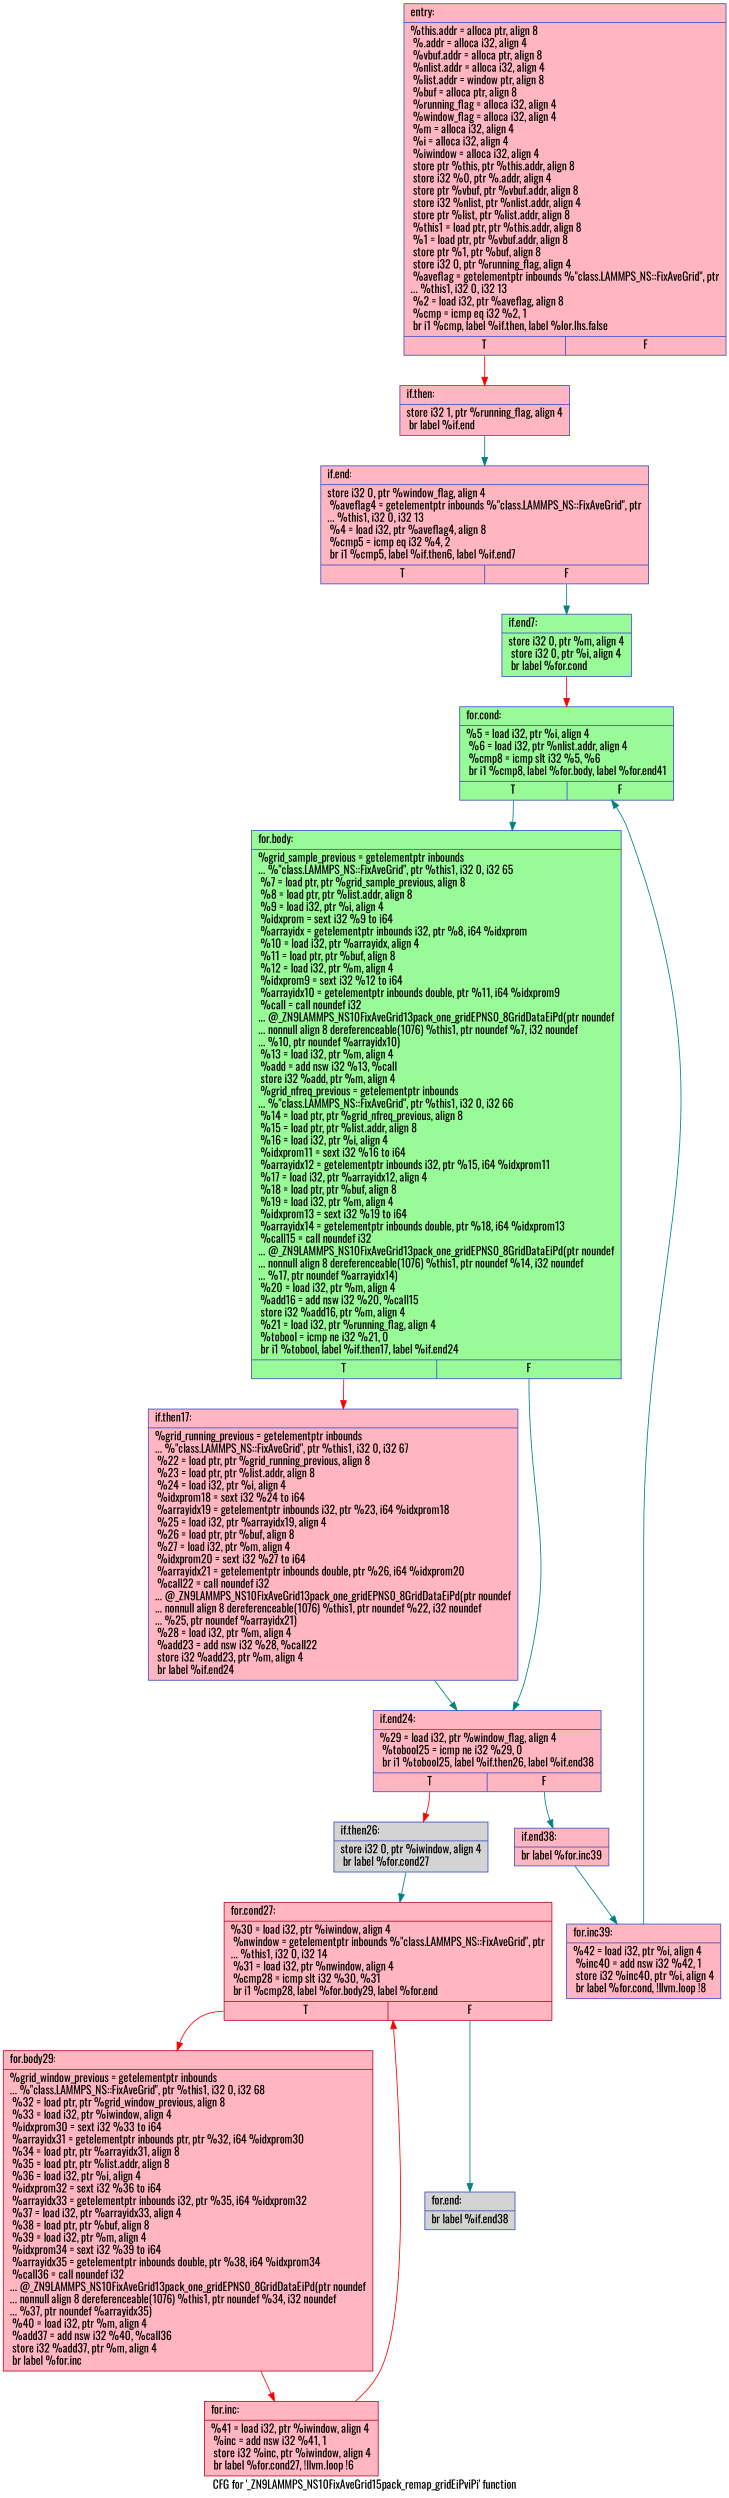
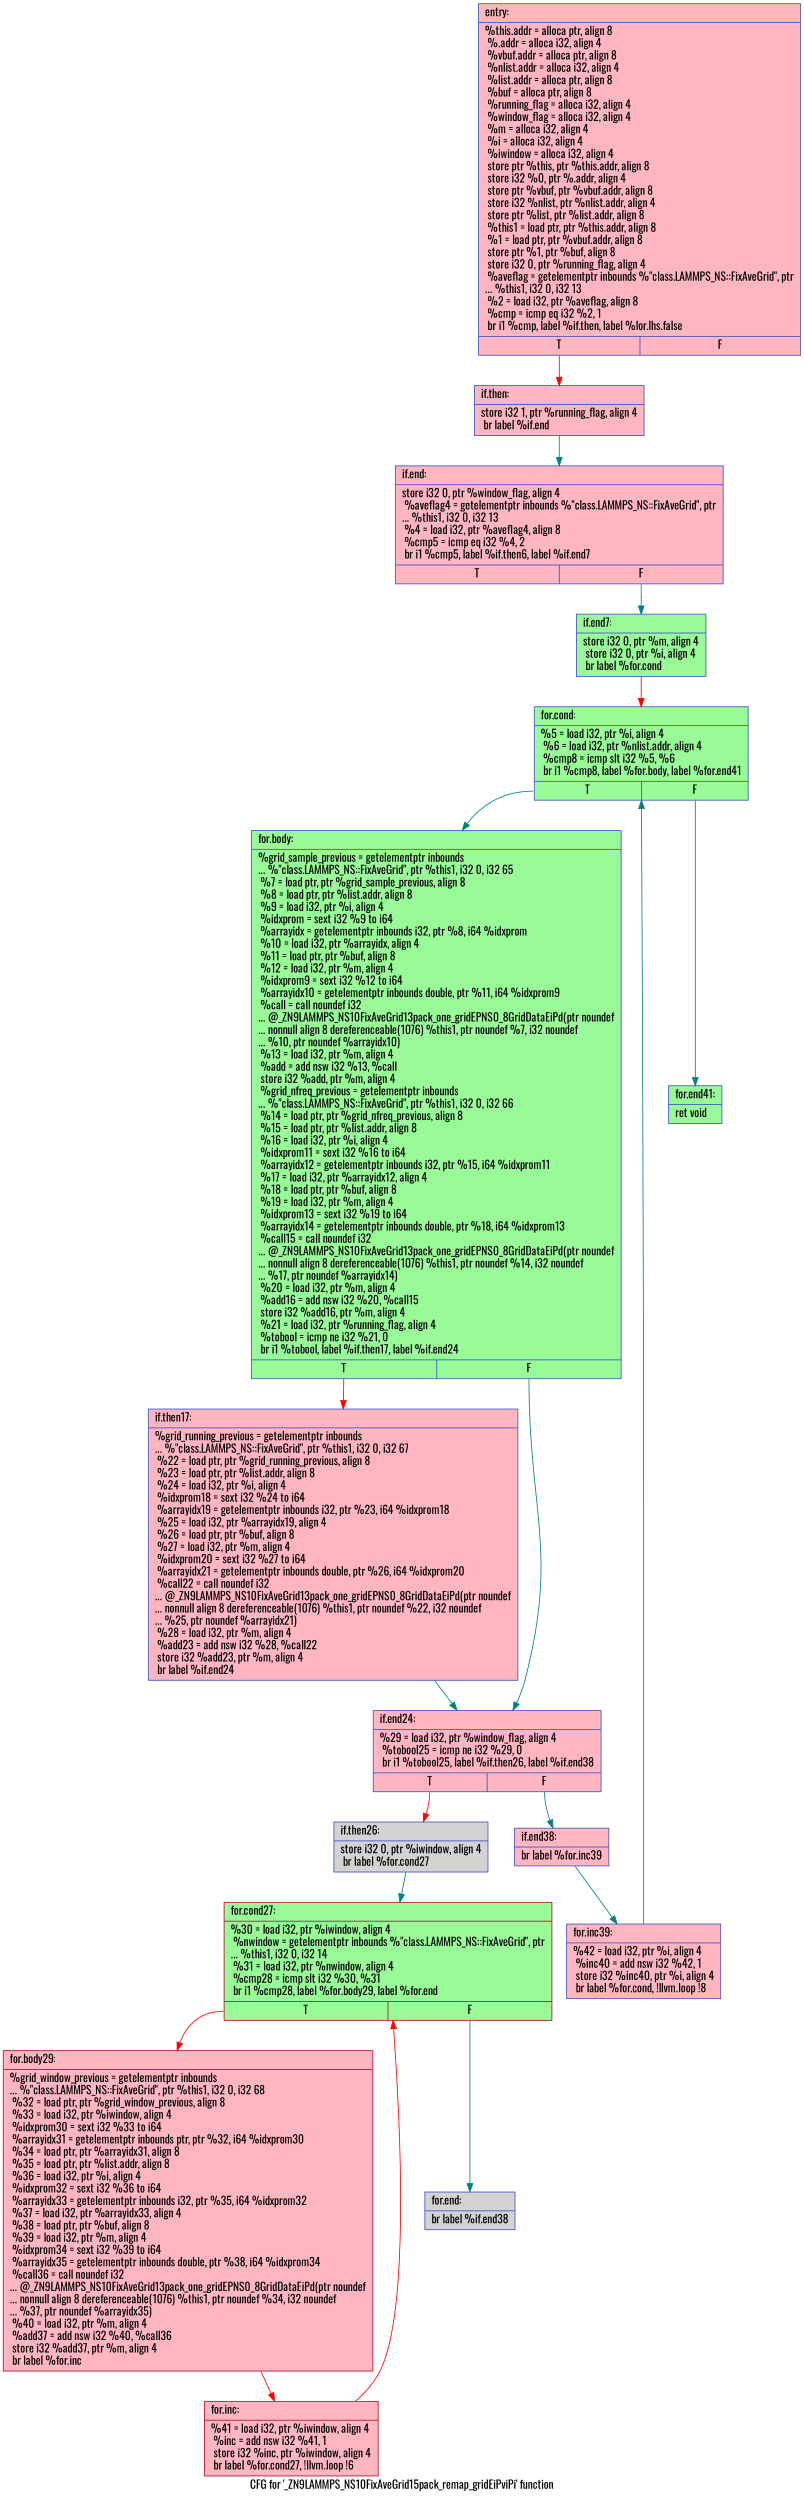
  digraph {
    fontname=Oswald
    label="CFG for '_ZN9LAMMPS_NS10FixAveGrid15pack_remap_gridEiPviPi' function"
    node [color="#3d50c3ff" fillcolor=lightpink fontname=Oswald shape=record style=filled]
    edge [color=teal fontname=Oswald]
-   n1 [label="{entry:\l|  %this.addr = alloca ptr, align 8\l  %.addr = alloca i32, align 4\l  %vbuf.addr = alloca ptr, align 8\l  %nlist.addr = alloca i32, align 4\l  %list.addr = window ptr, align 8\l  %buf = alloca ptr, align 8\l  %running_flag = alloca i32, align 4\l  %window_flag = alloca i32, align 4\l  %m = alloca i32, align 4\l  %i = alloca i32, align 4\l  %iwindow = alloca i32, align 4\l  store ptr %this, ptr %this.addr, align 8\l  store i32 %0, ptr %.addr, align 4\l  store ptr %vbuf, ptr %vbuf.addr, align 8\l  store i32 %nlist, ptr %nlist.addr, align 4\l  store ptr %list, ptr %list.addr, align 8\l  %this1 = load ptr, ptr %this.addr, align 8\l  %1 = load ptr, ptr %vbuf.addr, align 8\l  store ptr %1, ptr %buf, align 8\l  store i32 0, ptr %running_flag, align 4\l  %aveflag = getelementptr inbounds %\"class.LAMMPS_NS::FixAveGrid\", ptr\l... %this1, i32 0, i32 13\l  %2 = load i32, ptr %aveflag, align 8\l  %cmp = icmp eq i32 %2, 1\l  br i1 %cmp, label %if.then, label %lor.lhs.false\l|{<s0>T|<s1>F}}"]
+   n1 [label="{entry:\l|  %this.addr = alloca ptr, align 8\l  %.addr = alloca i32, align 4\l  %vbuf.addr = alloca ptr, align 8\l  %nlist.addr = alloca i32, align 4\l  %list.addr = alloca ptr, align 8\l  %buf = alloca ptr, align 8\l  %running_flag = alloca i32, align 4\l  %window_flag = alloca i32, align 4\l  %m = alloca i32, align 4\l  %i = alloca i32, align 4\l  %iwindow = alloca i32, align 4\l  store ptr %this, ptr %this.addr, align 8\l  store i32 %0, ptr %.addr, align 4\l  store ptr %vbuf, ptr %vbuf.addr, align 8\l  store i32 %nlist, ptr %nlist.addr, align 4\l  store ptr %list, ptr %list.addr, align 8\l  %this1 = load ptr, ptr %this.addr, align 8\l  %1 = load ptr, ptr %vbuf.addr, align 8\l  store ptr %1, ptr %buf, align 8\l  store i32 0, ptr %running_flag, align 4\l  %aveflag = getelementptr inbounds %\"class.LAMMPS_NS::FixAveGrid\", ptr\l... %this1, i32 0, i32 13\l  %2 = load i32, ptr %aveflag, align 8\l  %cmp = icmp eq i32 %2, 1\l  br i1 %cmp, label %if.then, label %lor.lhs.false\l|{<s0>T|<s1>F}}"]
    n2 [label="{if.then:\l|  store i32 1, ptr %running_flag, align 4\l  br label %if.end\l}"]
    n3 [label="{if.end:\l|  store i32 0, ptr %window_flag, align 4\l  %aveflag4 = getelementptr inbounds %\"class.LAMMPS_NS::FixAveGrid\", ptr\l... %this1, i32 0, i32 13\l  %4 = load i32, ptr %aveflag4, align 8\l  %cmp5 = icmp eq i32 %4, 2\l  br i1 %cmp5, label %if.then6, label %if.end7\l|{<s0>T|<s1>F}}"]
    n4 [fillcolor=palegreen label="{if.end7:\l|  store i32 0, ptr %m, align 4\l  store i32 0, ptr %i, align 4\l  br label %for.cond\l}"]
    n5 [fillcolor=palegreen label="{for.cond:\l|  %5 = load i32, ptr %i, align 4\l  %6 = load i32, ptr %nlist.addr, align 4\l  %cmp8 = icmp slt i32 %5, %6\l  br i1 %cmp8, label %for.body, label %for.end41\l|{<s0>T|<s1>F}}"]
    n6 [fillcolor=palegreen label="{for.body:\l|  %grid_sample_previous = getelementptr inbounds\l... %\"class.LAMMPS_NS::FixAveGrid\", ptr %this1, i32 0, i32 65\l  %7 = load ptr, ptr %grid_sample_previous, align 8\l  %8 = load ptr, ptr %list.addr, align 8\l  %9 = load i32, ptr %i, align 4\l  %idxprom = sext i32 %9 to i64\l  %arrayidx = getelementptr inbounds i32, ptr %8, i64 %idxprom\l  %10 = load i32, ptr %arrayidx, align 4\l  %11 = load ptr, ptr %buf, align 8\l  %12 = load i32, ptr %m, align 4\l  %idxprom9 = sext i32 %12 to i64\l  %arrayidx10 = getelementptr inbounds double, ptr %11, i64 %idxprom9\l  %call = call noundef i32\l... @_ZN9LAMMPS_NS10FixAveGrid13pack_one_gridEPNS0_8GridDataEiPd(ptr noundef\l... nonnull align 8 dereferenceable(1076) %this1, ptr noundef %7, i32 noundef\l... %10, ptr noundef %arrayidx10)\l  %13 = load i32, ptr %m, align 4\l  %add = add nsw i32 %13, %call\l  store i32 %add, ptr %m, align 4\l  %grid_nfreq_previous = getelementptr inbounds\l... %\"class.LAMMPS_NS::FixAveGrid\", ptr %this1, i32 0, i32 66\l  %14 = load ptr, ptr %grid_nfreq_previous, align 8\l  %15 = load ptr, ptr %list.addr, align 8\l  %16 = load i32, ptr %i, align 4\l  %idxprom11 = sext i32 %16 to i64\l  %arrayidx12 = getelementptr inbounds i32, ptr %15, i64 %idxprom11\l  %17 = load i32, ptr %arrayidx12, align 4\l  %18 = load ptr, ptr %buf, align 8\l  %19 = load i32, ptr %m, align 4\l  %idxprom13 = sext i32 %19 to i64\l  %arrayidx14 = getelementptr inbounds double, ptr %18, i64 %idxprom13\l  %call15 = call noundef i32\l... @_ZN9LAMMPS_NS10FixAveGrid13pack_one_gridEPNS0_8GridDataEiPd(ptr noundef\l... nonnull align 8 dereferenceable(1076) %this1, ptr noundef %14, i32 noundef\l... %17, ptr noundef %arrayidx14)\l  %20 = load i32, ptr %m, align 4\l  %add16 = add nsw i32 %20, %call15\l  store i32 %add16, ptr %m, align 4\l  %21 = load i32, ptr %running_flag, align 4\l  %tobool = icmp ne i32 %21, 0\l  br i1 %tobool, label %if.then17, label %if.end24\l|{<s0>T|<s1>F}}"]
+   n7 [fillcolor=palegreen label="{for.end41:\l|  ret void\l}"]
    n8 [label="{if.then17:\l|  %grid_running_previous = getelementptr inbounds\l... %\"class.LAMMPS_NS::FixAveGrid\", ptr %this1, i32 0, i32 67\l  %22 = load ptr, ptr %grid_running_previous, align 8\l  %23 = load ptr, ptr %list.addr, align 8\l  %24 = load i32, ptr %i, align 4\l  %idxprom18 = sext i32 %24 to i64\l  %arrayidx19 = getelementptr inbounds i32, ptr %23, i64 %idxprom18\l  %25 = load i32, ptr %arrayidx19, align 4\l  %26 = load ptr, ptr %buf, align 8\l  %27 = load i32, ptr %m, align 4\l  %idxprom20 = sext i32 %27 to i64\l  %arrayidx21 = getelementptr inbounds double, ptr %26, i64 %idxprom20\l  %call22 = call noundef i32\l... @_ZN9LAMMPS_NS10FixAveGrid13pack_one_gridEPNS0_8GridDataEiPd(ptr noundef\l... nonnull align 8 dereferenceable(1076) %this1, ptr noundef %22, i32 noundef\l... %25, ptr noundef %arrayidx21)\l  %28 = load i32, ptr %m, align 4\l  %add23 = add nsw i32 %28, %call22\l  store i32 %add23, ptr %m, align 4\l  br label %if.end24\l}"]
    n9 [label="{if.end24:\l|  %29 = load i32, ptr %window_flag, align 4\l  %tobool25 = icmp ne i32 %29, 0\l  br i1 %tobool25, label %if.then26, label %if.end38\l|{<s0>T|<s1>F}}"]
    n10 [fillcolor=lightgrey label="{if.then26:\l|  store i32 0, ptr %iwindow, align 4\l  br label %for.cond27\l}"]
    n11 [label="{if.end38:\l|  br label %for.inc39\l}"]
-   n12 [color="#b70d28ff" label="{for.cond27:\l|  %30 = load i32, ptr %iwindow, align 4\l  %nwindow = getelementptr inbounds %\"class.LAMMPS_NS::FixAveGrid\", ptr\l... %this1, i32 0, i32 14\l  %31 = load i32, ptr %nwindow, align 4\l  %cmp28 = icmp slt i32 %30, %31\l  br i1 %cmp28, label %for.body29, label %for.end\l|{<s0>T|<s1>F}}"]
+   n12 [color="#b70d28ff" fillcolor=palegreen label="{for.cond27:\l|  %30 = load i32, ptr %iwindow, align 4\l  %nwindow = getelementptr inbounds %\"class.LAMMPS_NS::FixAveGrid\", ptr\l... %this1, i32 0, i32 14\l  %31 = load i32, ptr %nwindow, align 4\l  %cmp28 = icmp slt i32 %30, %31\l  br i1 %cmp28, label %for.body29, label %for.end\l|{<s0>T|<s1>F}}"]
    n13 [label="{for.inc39:\l|  %42 = load i32, ptr %i, align 4\l  %inc40 = add nsw i32 %42, 1\l  store i32 %inc40, ptr %i, align 4\l  br label %for.cond, !llvm.loop !8\l}"]
    n14 [color="#b70d28ff" label="{for.body29:\l|  %grid_window_previous = getelementptr inbounds\l... %\"class.LAMMPS_NS::FixAveGrid\", ptr %this1, i32 0, i32 68\l  %32 = load ptr, ptr %grid_window_previous, align 8\l  %33 = load i32, ptr %iwindow, align 4\l  %idxprom30 = sext i32 %33 to i64\l  %arrayidx31 = getelementptr inbounds ptr, ptr %32, i64 %idxprom30\l  %34 = load ptr, ptr %arrayidx31, align 8\l  %35 = load ptr, ptr %list.addr, align 8\l  %36 = load i32, ptr %i, align 4\l  %idxprom32 = sext i32 %36 to i64\l  %arrayidx33 = getelementptr inbounds i32, ptr %35, i64 %idxprom32\l  %37 = load i32, ptr %arrayidx33, align 4\l  %38 = load ptr, ptr %buf, align 8\l  %39 = load i32, ptr %m, align 4\l  %idxprom34 = sext i32 %39 to i64\l  %arrayidx35 = getelementptr inbounds double, ptr %38, i64 %idxprom34\l  %call36 = call noundef i32\l... @_ZN9LAMMPS_NS10FixAveGrid13pack_one_gridEPNS0_8GridDataEiPd(ptr noundef\l... nonnull align 8 dereferenceable(1076) %this1, ptr noundef %34, i32 noundef\l... %37, ptr noundef %arrayidx35)\l  %40 = load i32, ptr %m, align 4\l  %add37 = add nsw i32 %40, %call36\l  store i32 %add37, ptr %m, align 4\l  br label %for.inc\l}"]
    n15 [fillcolor=lightgrey label="{for.end:\l|  br label %if.end38\l}"]
    n16 [color="#b70d28ff" label="{for.inc:\l|  %41 = load i32, ptr %iwindow, align 4\l  %inc = add nsw i32 %41, 1\l  store i32 %inc, ptr %iwindow, align 4\l  br label %for.cond27, !llvm.loop !6\l}"]
    n1 -> n2 [color=red tailport=s0]
    n2 -> n3
    n3 -> n4 [tailport=s1]
    n4 -> n5 [color=red]
    n5 -> n6 [tailport=s0]
+   n5 -> n7 [tailport=s1]
    n6 -> n8 [color=red tailport=s0]
    n6 -> n9 [tailport=s1]
    n8 -> n9
    n9 -> n10 [color=red tailport=s0]
    n9 -> n11 [tailport=s1]
    n10 -> n12
    n11 -> n13
    n12 -> n14 [color=red tailport=s0]
    n12 -> n15 [tailport=s1]
    n13 -> n5
    n14 -> n16 [color=red]
    n16 -> n12 [color=red]
  }
